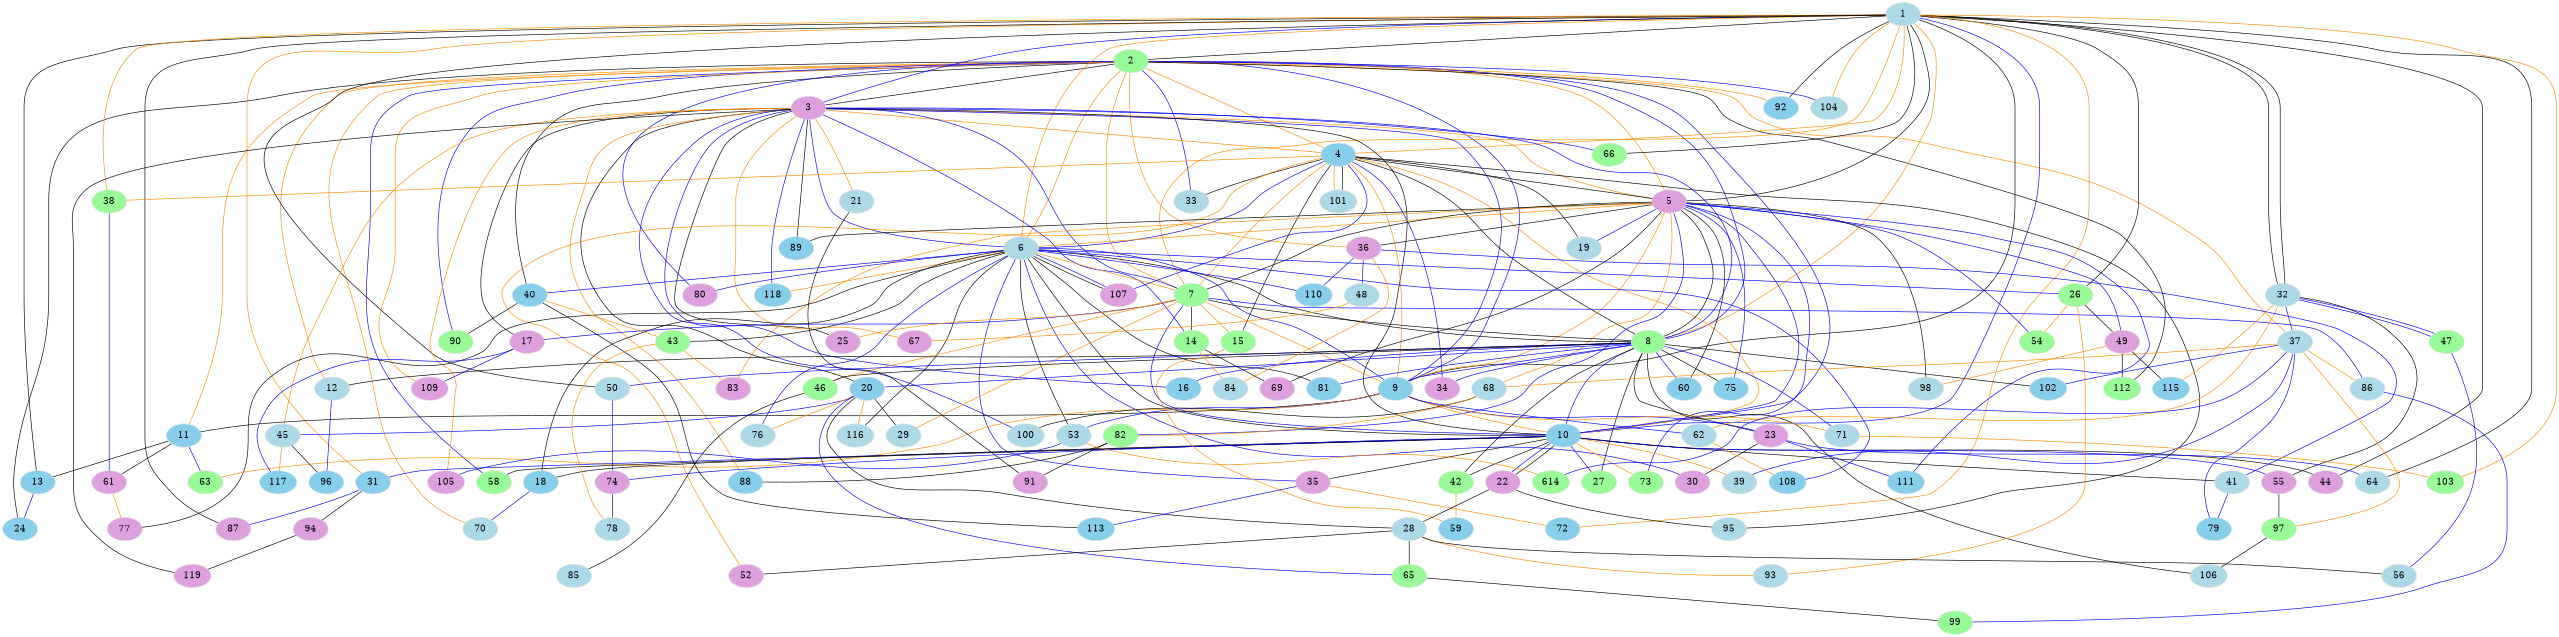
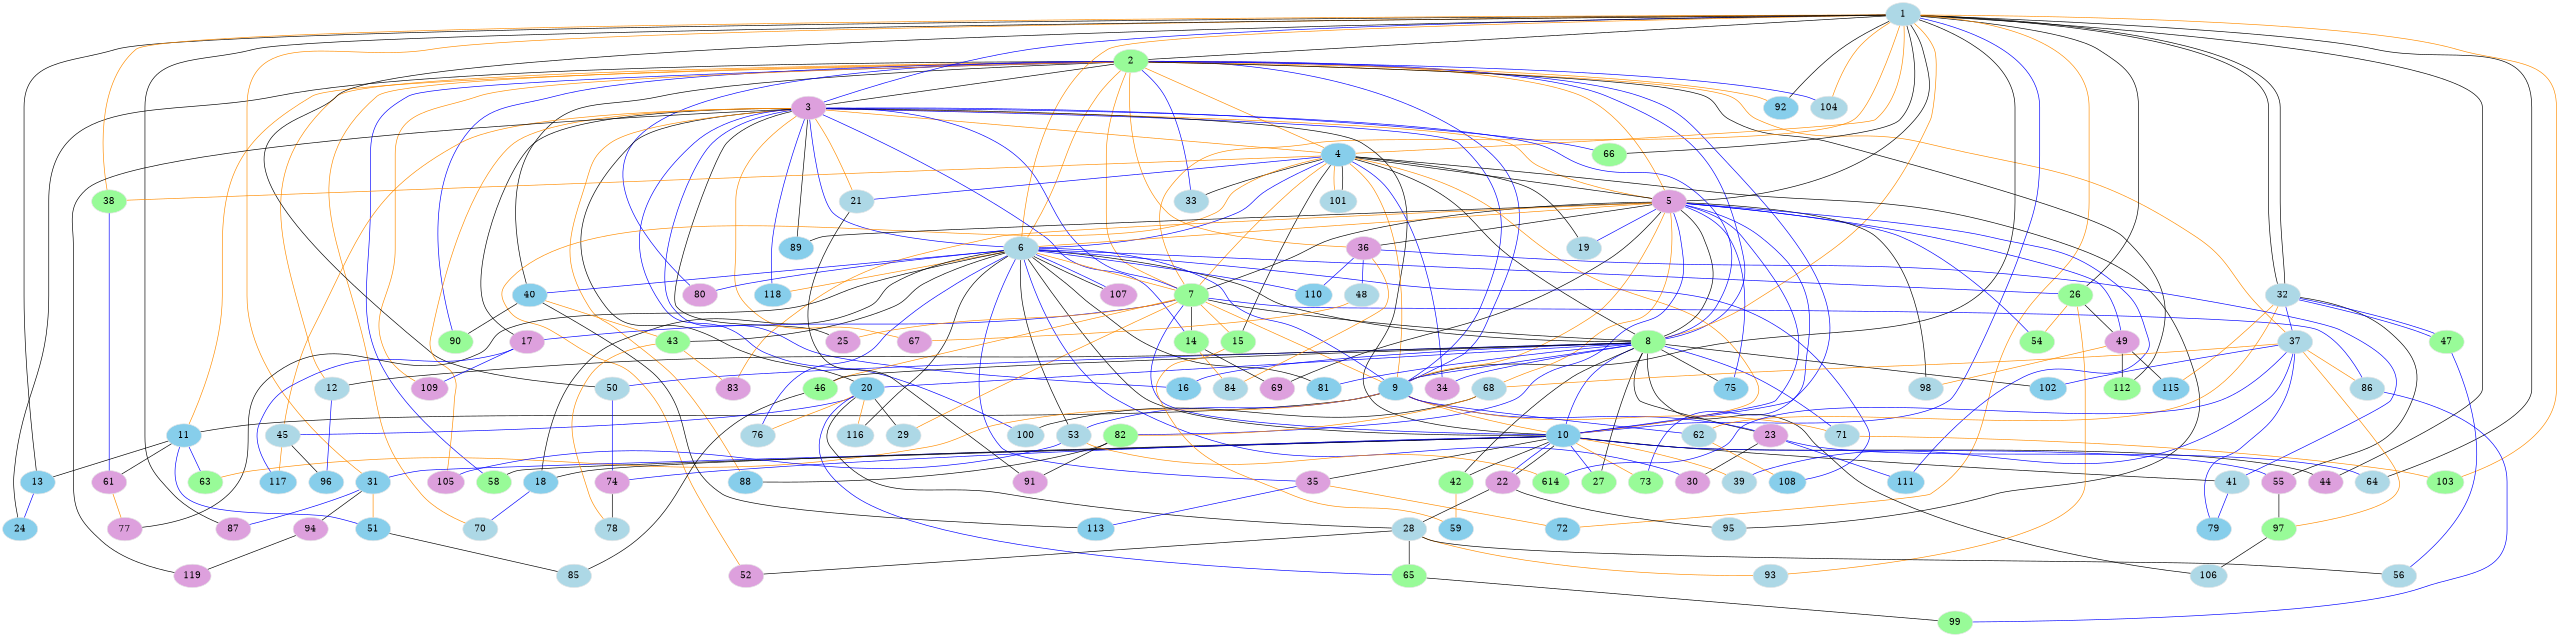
  graph {
    node [color=gray90 fillcolor=lightblue style=filled]
    edge [color=black]
    2 [fillcolor=palegreen]
    1
    3 [fillcolor=plum]
    4 [fillcolor=skyblue]
    5 [fillcolor=plum]
    6
    7 [fillcolor=palegreen]
    8 [fillcolor=palegreen]
    9 [fillcolor=skyblue]
    10 [fillcolor=skyblue]
    13 [fillcolor=skyblue]
    26 [fillcolor=palegreen]
    31 [fillcolor=skyblue]
    32
    38 [fillcolor=palegreen]
    44 [fillcolor=plum]
    50
    64
    66 [fillcolor=palegreen]
    72 [fillcolor=skyblue]
    87 [fillcolor=plum]
    92 [fillcolor=skyblue]
    103 [fillcolor=palegreen]
    104
    11 [fillcolor=skyblue]
    12
    24 [fillcolor=skyblue]
    33
    36 [fillcolor=plum]
    37
    40 [fillcolor=skyblue]
    58 [fillcolor=palegreen]
    70
    80 [fillcolor=plum]
    90 [fillcolor=palegreen]
    109 [fillcolor=plum]
    112 [fillcolor=palegreen]
    14 [fillcolor=palegreen]
    16 [fillcolor=skyblue]
    17 [fillcolor=plum]
    20 [fillcolor=skyblue]
    21
    25 [fillcolor=plum]
    45
    67 [fillcolor=plum]
    88 [fillcolor=skyblue]
    89 [fillcolor=skyblue]
    100
    105 [fillcolor=plum]
    118 [fillcolor=skyblue]
    119 [fillcolor=plum]
    15 [fillcolor=palegreen]
    19
    34 [fillcolor=plum]
    52 [fillcolor=plum]
    95
    101
    49 [fillcolor=plum]
    54 [fillcolor=palegreen]
-   60 [fillcolor=skyblue]
    68
    69 [fillcolor=plum]
    73 [fillcolor=palegreen]
    75 [fillcolor=skyblue]
    82 [fillcolor=palegreen]
    83 [fillcolor=plum]
    98
    111 [fillcolor=skyblue]
    18 [fillcolor=skyblue]
    30 [fillcolor=plum]
    35 [fillcolor=plum]
    43 [fillcolor=palegreen]
    53
    76
    77 [fillcolor=plum]
    81 [fillcolor=skyblue]
    107 [fillcolor=plum]
    108 [fillcolor=skyblue]
    110 [fillcolor=skyblue]
    116
    29
    46 [fillcolor=palegreen]
    86
    23 [fillcolor=plum]
    27 [fillcolor=palegreen]
    42 [fillcolor=palegreen]
    71
    102 [fillcolor=skyblue]
    106
    62
    63 [fillcolor=palegreen]
    22 [fillcolor=plum]
    39
    41
    55 [fillcolor=plum]
    74 [fillcolor=plum]
    93
+   51 [fillcolor=skyblue]
    94 [fillcolor=plum]
    47 [fillcolor=palegreen]
    115 [fillcolor=skyblue]
    61 [fillcolor=plum]
    96 [fillcolor=skyblue]
    48
    84
    79 [fillcolor=skyblue]
    97 [fillcolor=palegreen]
    n108 [fillcolor=palegreen label=614]
    113 [fillcolor=skyblue]
    117 [fillcolor=skyblue]
    28
    65 [fillcolor=palegreen]
    91 [fillcolor=plum]
    59 [fillcolor=skyblue]
    78
    85
    99 [fillcolor=palegreen]
    56
    2 -- 3
    2 -- 4 [color=darkorange]
    2 -- 5 [color=darkorange]
    2 -- 6 [color=darkorange]
    2 -- 7 [color=darkorange]
    2 -- 8 [color=blue]
    2 -- 9 [color=blue]
    2 -- 10 [color=blue]
    2 -- 92 [color=darkorange]
    2 -- 104 [color=blue]
    2 -- 11 [color=darkorange]
    2 -- 12 [color=darkorange]
    2 -- 24
    2 -- 33 [color=blue]
    2 -- 36 [color=darkorange]
    2 -- 37 [color=darkorange]
    2 -- 40
    2 -- 58 [color=blue]
    2 -- 70 [color=darkorange]
    2 -- 80 [color=blue]
    2 -- 90 [color=blue]
    2 -- 109 [color=darkorange]
    2 -- 112
    1 -- 2
    1 -- 3 [color=blue]
    1 -- 4 [color=darkorange]
    1 -- 5
    1 -- 6 [color=darkorange]
    1 -- 7 [color=darkorange]
    1 -- 8 [color=darkorange]
    1 -- 9
    1 -- 10 [color=blue]
    1 -- 13
    1 -- 26
    1 -- 31 [color=darkorange]
    1 -- 32
    1 -- 32
    1 -- 38 [color=darkorange]
    1 -- 44
    1 -- 50
    1 -- 64
    1 -- 66
    1 -- 72 [color=darkorange]
    1 -- 87
    1 -- 92
    1 -- 103 [color=darkorange]
    1 -- 104 [color=darkorange]
    3 -- 4 [color=darkorange]
    3 -- 5 [color=darkorange]
    3 -- 6 [color=blue]
    3 -- 7 [color=blue]
    3 -- 8 [color=blue]
    3 -- 9 [color=blue]
    3 -- 10
    3 -- 66 [color=blue]
    3 -- 14 [color=blue]
    3 -- 16 [color=blue]
    3 -- 17
    3 -- 20
    3 -- 21 [color=darkorange]
    3 -- 25
    3 -- 45 [color=darkorange]
    3 -- 67 [color=darkorange]
    3 -- 88 [color=darkorange]
    3 -- 89
    3 -- 100 [color=blue]
    3 -- 105 [color=darkorange]
    3 -- 118 [color=blue]
    3 -- 119
    4 -- 5
    4 -- 6 [color=blue]
    4 -- 7 [color=darkorange]
    4 -- 8
    4 -- 9 [color=darkorange]
    4 -- 10 [color=darkorange]
    4 -- 38 [color=darkorange]
    4 -- 33
-   4 -- 107 [color=blue]
+   4 -- 21 [color=blue]
    4 -- 15
    4 -- 19
    4 -- 34 [color=blue]
    4 -- 52 [color=darkorange]
    4 -- 95
    4 -- 101 [color=darkorange]
    4 -- 101
    5 -- 6 [color=darkorange]
    5 -- 7
    5 -- 8
    5 -- 9 [color=darkorange]
    5 -- 10 [color=blue]
    5 -- 36
    5 -- 89
    5 -- 19 [color=blue]
    5 -- 49 [color=blue]
    5 -- 54 [color=blue]
-   5 -- 60
    5 -- 68 [color=darkorange]
    5 -- 69
    5 -- 73 [color=blue]
    5 -- 75 [color=blue]
    5 -- 82 [color=blue]
    5 -- 83 [color=darkorange]
    5 -- 98
    5 -- 111 [color=blue]
    6 -- 7 [color=darkorange]
    6 -- 8
    6 -- 9 [color=blue]
    6 -- 10
    6 -- 26 [color=blue]
    6 -- 40 [color=blue]
    6 -- 80 [color=blue]
    6 -- 118 [color=darkorange]
    6 -- 18
    6 -- 30 [color=blue]
    6 -- 35 [color=blue]
    6 -- 43
    6 -- 53
    6 -- 76 [color=blue]
    6 -- 77
    6 -- 81
    6 -- 107
    6 -- 107 [color=blue]
    6 -- 108 [color=blue]
    6 -- 110 [color=blue]
    6 -- 116
    7 -- 8
    7 -- 9 [color=darkorange]
    7 -- 10 [color=blue]
    7 -- 14
    7 -- 17 [color=blue]
    7 -- 25 [color=darkorange]
    7 -- 15 [color=darkorange]
    7 -- 29 [color=darkorange]
    7 -- 46 [color=darkorange]
    7 -- 86 [color=blue]
    8 -- 9 [color=blue]
    8 -- 10 [color=blue]
    8 -- 50 [color=blue]
    8 -- 12
    8 -- 16 [color=blue]
    8 -- 20 [color=blue]
    8 -- 34 [color=blue]
-   8 -- 60 [color=blue]
    8 -- 75
    8 -- 81 [color=blue]
    8 -- 46
    8 -- 23
    8 -- 27
    8 -- 42
    8 -- 71 [color=blue]
    8 -- 102
    8 -- 106
    9 -- 10 [color=darkorange]
    9 -- 11
    9 -- 53 [color=blue]
    9 -- 23 [color=blue]
    9 -- 71 [color=darkorange]
    9 -- 62 [color=blue]
    9 -- 63 [color=darkorange]
    10 -- 31 [color=blue]
    10 -- 44
    10 -- 58
    10 -- 73 [color=darkorange]
    10 -- 18
    10 -- 35
    10 -- 27 [color=blue]
    10 -- 42
    10 -- 22 [color=blue]
    10 -- 22
    10 -- 39 [color=darkorange]
    10 -- 41
    10 -- 55 [color=blue]
    10 -- 74 [color=blue]
    13 -- 24 [color=blue]
    26 -- 49
    26 -- 54 [color=darkorange]
    26 -- 93 [color=darkorange]
    31 -- 87 [color=blue]
+   31 -- 51 [color=darkorange]
    31 -- 94
    32 -- 37 [color=blue]
    32 -- 62 [color=darkorange]
    32 -- 55
    32 -- 47 [color=blue]
    32 -- 47 [color=blue]
    32 -- 115 [color=darkorange]
    38 -- 61 [color=blue]
    50 -- 74 [color=blue]
    11 -- 13
    11 -- 63 [color=blue]
+   11 -- 51 [color=blue]
    11 -- 61
    12 -- 96 [color=blue]
    36 -- 110 [color=blue]
    36 -- 41 [color=blue]
    36 -- 48 [color=blue]
    36 -- 84 [color=darkorange]
    37 -- 68 [color=darkorange]
    37 -- 86 [color=darkorange]
    37 -- 102 [color=blue]
    37 -- 39 [color=blue]
    37 -- 79 [color=blue]
    37 -- 97 [color=darkorange]
    37 -- n108 [color=blue]
    40 -- 90
    40 -- 43 [color=darkorange]
    40 -- 113
    14 -- 69
    14 -- 84 [color=darkorange]
    17 -- 109 [color=blue]
    17 -- 117 [color=blue]
    20 -- 45 [color=blue]
    20 -- 76 [color=darkorange]
    20 -- 116 [color=darkorange]
    20 -- 29
    20 -- 28
    20 -- 65 [color=blue]
    21 -- 91
    45 -- 96
    45 -- 117 [color=darkorange]
    15 -- 59 [color=darkorange]
    49 -- 112
    49 -- 98 [color=darkorange]
    49 -- 115
    68 -- 100
    68 -- 82 [color=darkorange]
    82 -- 88
    82 -- 91
    18 -- 70 [color=blue]
    35 -- 72 [color=darkorange]
    35 -- 113 [color=blue]
    43 -- 83 [color=darkorange]
    43 -- 78 [color=darkorange]
    53 -- 105 [color=blue]
    53 -- n108 [color=darkorange]
    46 -- 85
    86 -- 99 [color=blue]
    23 -- 64 [color=blue]
    23 -- 111 [color=blue]
    23 -- 30
    42 -- 59 [color=darkorange]
    71 -- 103 [color=darkorange]
    62 -- 108 [color=darkorange]
    22 -- 95
    22 -- 28
    41 -- 79 [color=blue]
    55 -- 97
    74 -- 78
+   51 -- 85
    94 -- 119
    47 -- 56 [color=blue]
    61 -- 77 [color=darkorange]
    48 -- 67 [color=darkorange]
    97 -- 106
    28 -- 52
    28 -- 93 [color=darkorange]
    28 -- 65
    28 -- 56
    65 -- 99
  }
